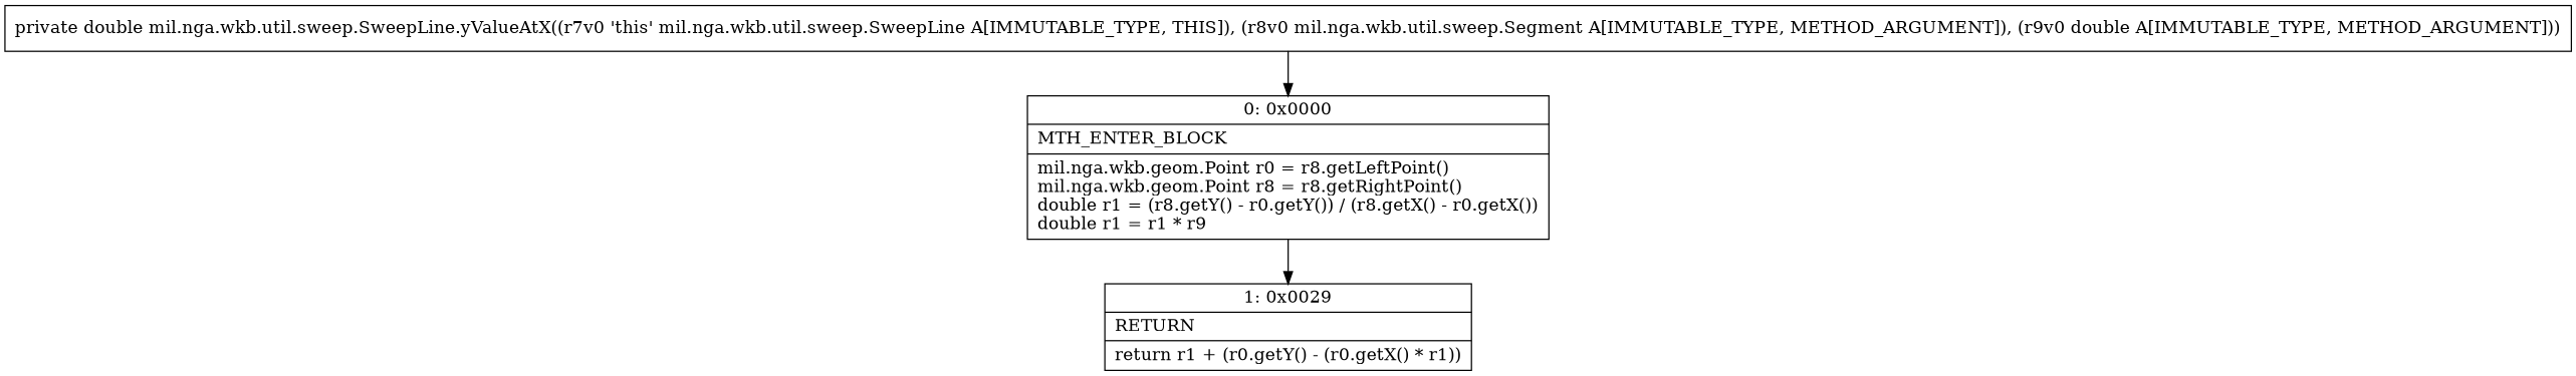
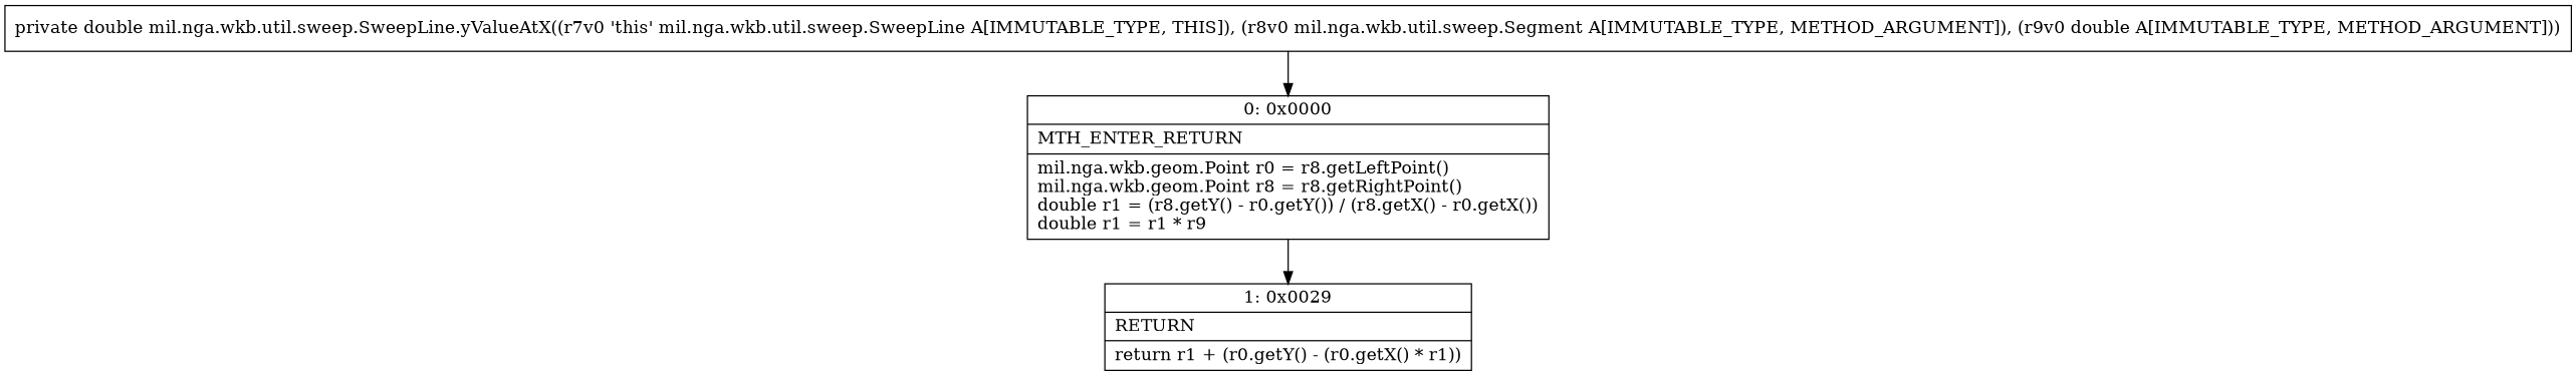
  digraph {
    node [shape=record]
-   n1 [label="{0\:\ 0x0000|MTH_ENTER_BLOCK\l|mil.nga.wkb.geom.Point r0 = r8.getLeftPoint()\lmil.nga.wkb.geom.Point r8 = r8.getRightPoint()\ldouble r1 = (r8.getY() \- r0.getY()) \/ (r8.getX() \- r0.getX())\ldouble r1 = r1 * r9\l}"]
+   n1 [label="{0\:\ 0x0000|MTH_ENTER_RETURN\l|mil.nga.wkb.geom.Point r0 = r8.getLeftPoint()\lmil.nga.wkb.geom.Point r8 = r8.getRightPoint()\ldouble r1 = (r8.getY() \- r0.getY()) \/ (r8.getX() \- r0.getX())\ldouble r1 = r1 * r9\l}"]
    n2 [label="{1\:\ 0x0029|RETURN\l|return r1 + (r0.getY() \- (r0.getX() * r1))\l}"]
    n3 [label="{private double mil.nga.wkb.util.sweep.SweepLine.yValueAtX((r7v0 'this' mil.nga.wkb.util.sweep.SweepLine A[IMMUTABLE_TYPE, THIS]), (r8v0 mil.nga.wkb.util.sweep.Segment A[IMMUTABLE_TYPE, METHOD_ARGUMENT]), (r9v0 double A[IMMUTABLE_TYPE, METHOD_ARGUMENT])) }"]
    n1 -> n2
    n3 -> n1
  }
